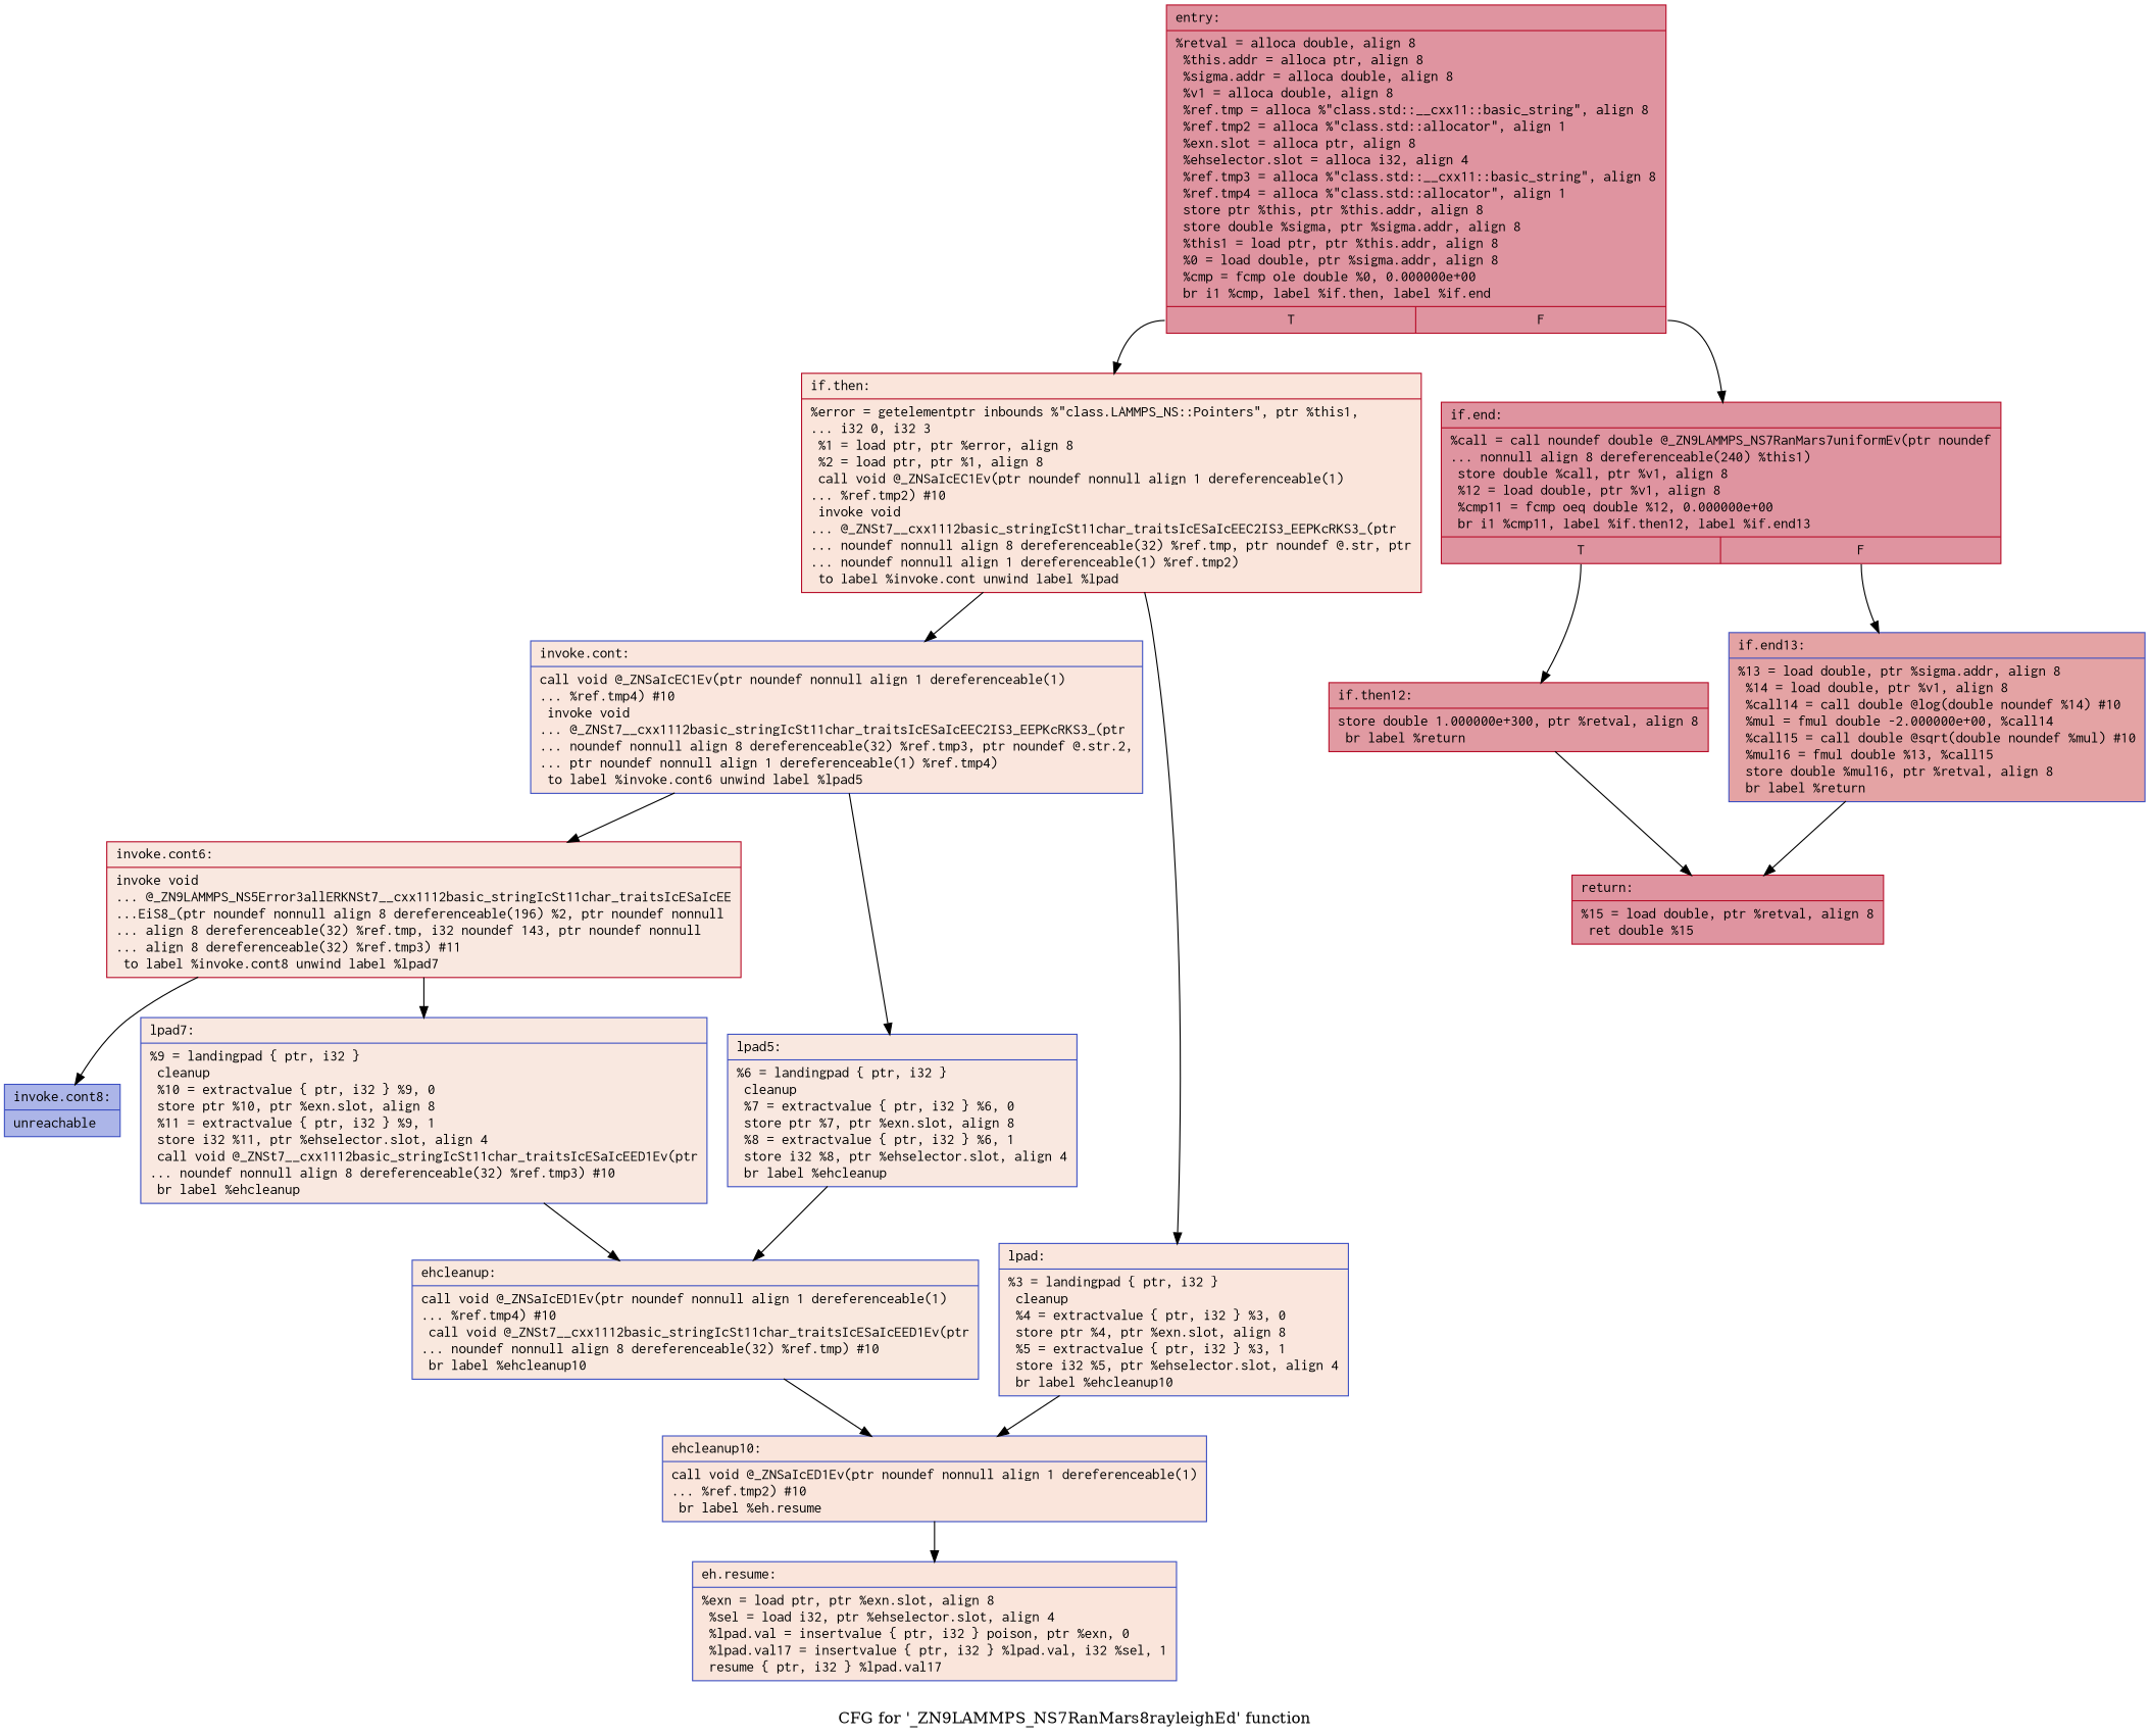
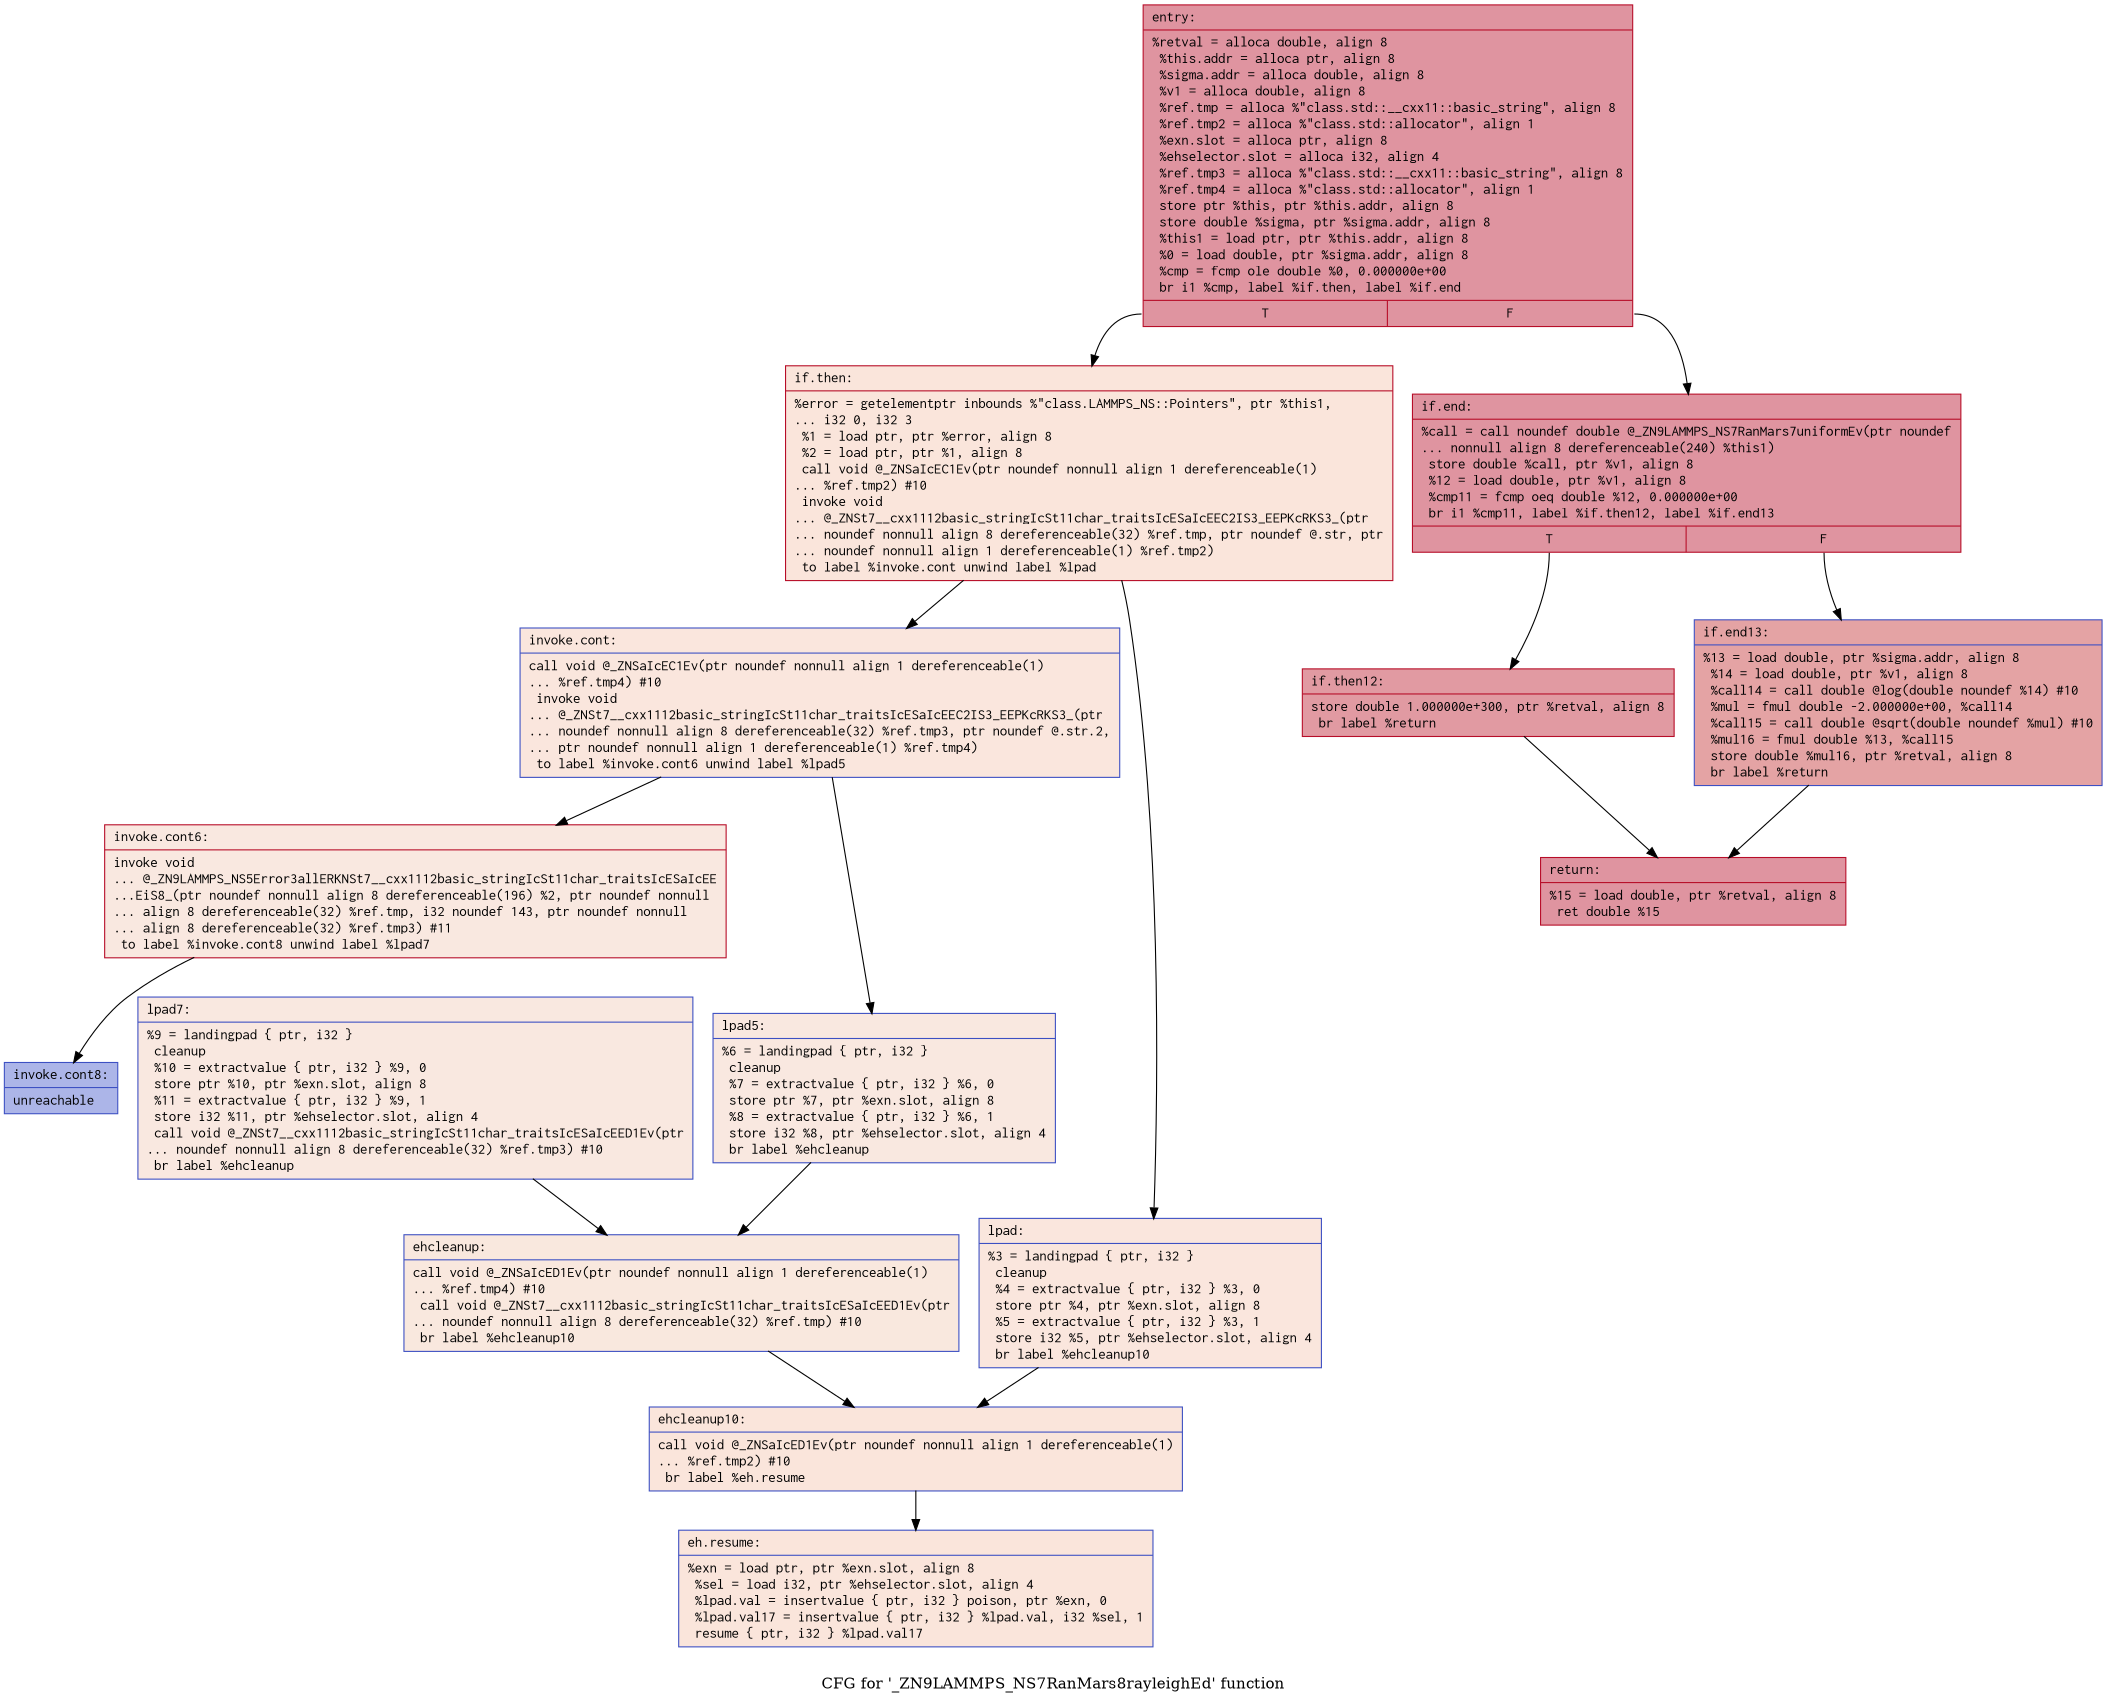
  digraph {
    label="CFG for '_ZN9LAMMPS_NS7RanMars8rayleighEd' function"
    node [color="#3d50c3ff" fillcolor="#b70d2870" fontname=Courier shape=record style=filled]
    n1 [color="#b70d28ff" label="{entry:\l|  %retval = alloca double, align 8\l  %this.addr = alloca ptr, align 8\l  %sigma.addr = alloca double, align 8\l  %v1 = alloca double, align 8\l  %ref.tmp = alloca %\"class.std::__cxx11::basic_string\", align 8\l  %ref.tmp2 = alloca %\"class.std::allocator\", align 1\l  %exn.slot = alloca ptr, align 8\l  %ehselector.slot = alloca i32, align 4\l  %ref.tmp3 = alloca %\"class.std::__cxx11::basic_string\", align 8\l  %ref.tmp4 = alloca %\"class.std::allocator\", align 1\l  store ptr %this, ptr %this.addr, align 8\l  store double %sigma, ptr %sigma.addr, align 8\l  %this1 = load ptr, ptr %this.addr, align 8\l  %0 = load double, ptr %sigma.addr, align 8\l  %cmp = fcmp ole double %0, 0.000000e+00\l  br i1 %cmp, label %if.then, label %if.end\l|{<s0>T|<s1>F}}"]
    n2 [color="#b70d28ff" fillcolor="#f4c5ad70" label="{if.then:\l|  %error = getelementptr inbounds %\"class.LAMMPS_NS::Pointers\", ptr %this1,\l... i32 0, i32 3\l  %1 = load ptr, ptr %error, align 8\l  %2 = load ptr, ptr %1, align 8\l  call void @_ZNSaIcEC1Ev(ptr noundef nonnull align 1 dereferenceable(1)\l... %ref.tmp2) #10\l  invoke void\l... @_ZNSt7__cxx1112basic_stringIcSt11char_traitsIcESaIcEEC2IS3_EEPKcRKS3_(ptr\l... noundef nonnull align 8 dereferenceable(32) %ref.tmp, ptr noundef @.str, ptr\l... noundef nonnull align 1 dereferenceable(1) %ref.tmp2)\l          to label %invoke.cont unwind label %lpad\l}"]
    n3 [color="#b70d28ff" label="{if.end:\l|  %call = call noundef double @_ZN9LAMMPS_NS7RanMars7uniformEv(ptr noundef\l... nonnull align 8 dereferenceable(240) %this1)\l  store double %call, ptr %v1, align 8\l  %12 = load double, ptr %v1, align 8\l  %cmp11 = fcmp oeq double %12, 0.000000e+00\l  br i1 %cmp11, label %if.then12, label %if.end13\l|{<s0>T|<s1>F}}"]
    n4 [fillcolor="#f3c7b170" label="{invoke.cont:\l|  call void @_ZNSaIcEC1Ev(ptr noundef nonnull align 1 dereferenceable(1)\l... %ref.tmp4) #10\l  invoke void\l... @_ZNSt7__cxx1112basic_stringIcSt11char_traitsIcESaIcEEC2IS3_EEPKcRKS3_(ptr\l... noundef nonnull align 8 dereferenceable(32) %ref.tmp3, ptr noundef @.str.2,\l... ptr noundef nonnull align 1 dereferenceable(1) %ref.tmp4)\l          to label %invoke.cont6 unwind label %lpad5\l}"]
    n5 [fillcolor="#f3c7b170" label="{lpad:\l|  %3 = landingpad \{ ptr, i32 \}\l          cleanup\l  %4 = extractvalue \{ ptr, i32 \} %3, 0\l  store ptr %4, ptr %exn.slot, align 8\l  %5 = extractvalue \{ ptr, i32 \} %3, 1\l  store i32 %5, ptr %ehselector.slot, align 4\l  br label %ehcleanup10\l}"]
    n6 [color="#b70d28ff" fillcolor="#bb1b2c70" label="{if.then12:\l|  store double 1.000000e+300, ptr %retval, align 8\l  br label %return\l}"]
    n7 [fillcolor="#c32e3170" label="{if.end13:\l|  %13 = load double, ptr %sigma.addr, align 8\l  %14 = load double, ptr %v1, align 8\l  %call14 = call double @log(double noundef %14) #10\l  %mul = fmul double -2.000000e+00, %call14\l  %call15 = call double @sqrt(double noundef %mul) #10\l  %mul16 = fmul double %13, %call15\l  store double %mul16, ptr %retval, align 8\l  br label %return\l}"]
    n8 [color="#b70d28ff" fillcolor="#f1ccb870" label="{invoke.cont6:\l|  invoke void\l... @_ZN9LAMMPS_NS5Error3allERKNSt7__cxx1112basic_stringIcSt11char_traitsIcESaIcEE\l...EiS8_(ptr noundef nonnull align 8 dereferenceable(196) %2, ptr noundef nonnull\l... align 8 dereferenceable(32) %ref.tmp, i32 noundef 143, ptr noundef nonnull\l... align 8 dereferenceable(32) %ref.tmp3) #11\l          to label %invoke.cont8 unwind label %lpad7\l}"]
    n9 [fillcolor="#f1ccb870" label="{lpad5:\l|  %6 = landingpad \{ ptr, i32 \}\l          cleanup\l  %7 = extractvalue \{ ptr, i32 \} %6, 0\l  store ptr %7, ptr %exn.slot, align 8\l  %8 = extractvalue \{ ptr, i32 \} %6, 1\l  store i32 %8, ptr %ehselector.slot, align 4\l  br label %ehcleanup\l}"]
    n10 [fillcolor="#f4c5ad70" label="{ehcleanup10:\l|  call void @_ZNSaIcED1Ev(ptr noundef nonnull align 1 dereferenceable(1)\l... %ref.tmp2) #10\l  br label %eh.resume\l}"]
    n11 [color="#b70d28ff" label="{return:\l|  %15 = load double, ptr %retval, align 8\l  ret double %15\l}"]
    n12 [fillcolor="#4358cb70" label="{invoke.cont8:\l|  unreachable\l}"]
    n13 [fillcolor="#f1ccb870" label="{lpad7:\l|  %9 = landingpad \{ ptr, i32 \}\l          cleanup\l  %10 = extractvalue \{ ptr, i32 \} %9, 0\l  store ptr %10, ptr %exn.slot, align 8\l  %11 = extractvalue \{ ptr, i32 \} %9, 1\l  store i32 %11, ptr %ehselector.slot, align 4\l  call void @_ZNSt7__cxx1112basic_stringIcSt11char_traitsIcESaIcEED1Ev(ptr\l... noundef nonnull align 8 dereferenceable(32) %ref.tmp3) #10\l  br label %ehcleanup\l}"]
    n14 [fillcolor="#f2cab570" label="{ehcleanup:\l|  call void @_ZNSaIcED1Ev(ptr noundef nonnull align 1 dereferenceable(1)\l... %ref.tmp4) #10\l  call void @_ZNSt7__cxx1112basic_stringIcSt11char_traitsIcESaIcEED1Ev(ptr\l... noundef nonnull align 8 dereferenceable(32) %ref.tmp) #10\l  br label %ehcleanup10\l}"]
    n15 [fillcolor="#f4c5ad70" label="{eh.resume:\l|  %exn = load ptr, ptr %exn.slot, align 8\l  %sel = load i32, ptr %ehselector.slot, align 4\l  %lpad.val = insertvalue \{ ptr, i32 \} poison, ptr %exn, 0\l  %lpad.val17 = insertvalue \{ ptr, i32 \} %lpad.val, i32 %sel, 1\l  resume \{ ptr, i32 \} %lpad.val17\l}"]
    n1 -> n2 [tailport=s0]
    n1 -> n3 [tailport=s1]
    n2 -> n4
    n2 -> n5
    n3 -> n6 [tailport=s0]
    n3 -> n7 [tailport=s1]
    n4 -> n8
    n4 -> n9
    n5 -> n10
    n6 -> n11
    n7 -> n11
    n8 -> n12
-   n8 -> n13
    n9 -> n14
    n10 -> n15
    n13 -> n14
    n14 -> n10
  }
